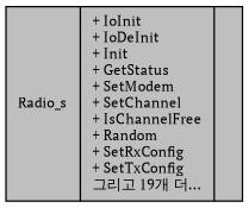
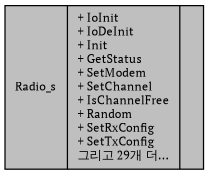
  digraph {
    rankdir=LR
    fontname="PT Serif"
-   n1 [color=black fillcolor=grey75 fontcolor=black fontname="PT Serif" fontsize=10 height=0.2 label="{Radio_s\n|+ IoInit\l+ IoDeInit\l+ Init\l+ GetStatus\l+ SetModem\l+ SetChannel\l+ IsChannelFree\l+ Random\l+ SetRxConfig\l+ SetTxConfig\l그리고 19개 더...\l|}" shape=record style=filled width=0.4]
+   n1 [color=black fillcolor=grey75 fontcolor=black fontname="PT Serif" fontsize=10 height=0.2 label="{Radio_s\n|+ IoInit\l+ IoDeInit\l+ Init\l+ GetStatus\l+ SetModem\l+ SetChannel\l+ IsChannelFree\l+ Random\l+ SetRxConfig\l+ SetTxConfig\l그리고 29개 더...\l|}" shape=record style=filled width=0.4]
  }
